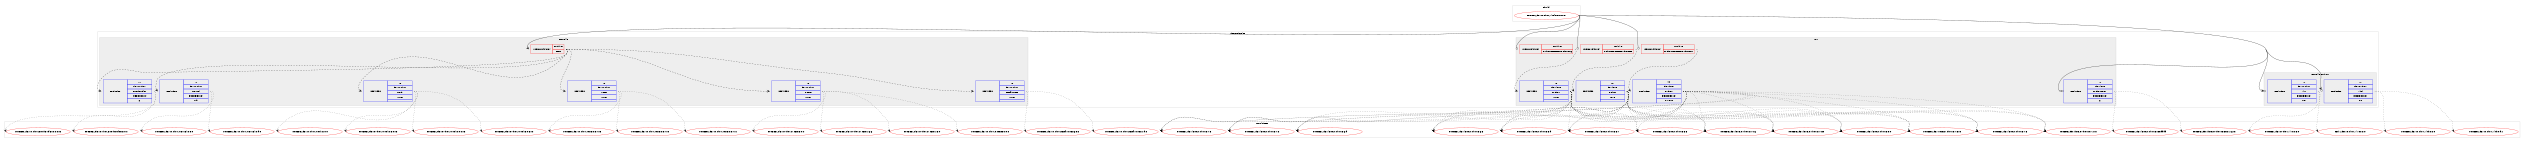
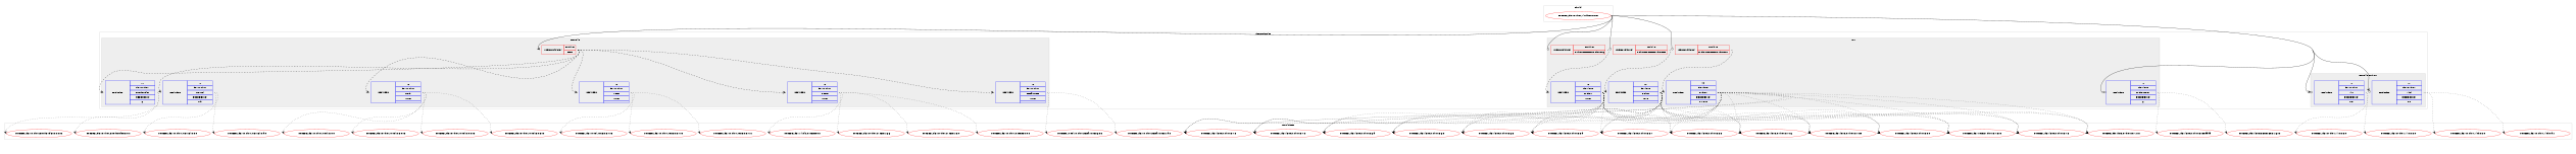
  digraph {
    compound=true
    concentrate=true
    fontname=Helvetica
    fontsize=10
    newrank=true
    rankdir=TB
    ranksep=1.5
    node [color=red fontname=Helvetica fontsize=10]
    edge [arrowhead=vee headport=w style=dotted tailport=e weight=100]
-   n1 [label="targets://dev-python/xlutils-2.0.0-r1" width=4]
+   n1 [label="portage://dev-python/xlutils-2.0.0-r1" width=4]
    n2 [color=blue label=<<TABLE BORDER="0" CELLBORDER="1" CELLSPACING="0" CELLPADDING="4" WIDTH="220"><TR><TD ROWSPAN="6" CELLPADDING="30">pack_dep</TD></TR><TR><TD WIDTH="110">no</TD></TR><TR><TD>dev-python</TD></TR><TR><TD>errorhandler</TD></TR><TR><TD>greaterequal</TD></TR><TR><TD>2</TD></TR></TABLE>> shape=none]
    n3 [color=blue label=<<TABLE BORDER="0" CELLBORDER="1" CELLSPACING="0" CELLPADDING="4" WIDTH="220"><TR><TD ROWSPAN="6" CELLPADDING="30">pack_dep</TD></TR><TR><TD WIDTH="110">no</TD></TR><TR><TD>dev-python</TD></TR><TR><TD>manuel</TD></TR><TR><TD>greaterequal</TD></TR><TR><TD>1.9</TD></TR></TABLE>> shape=none]
    n4 [color=blue label=<<TABLE BORDER="0" CELLBORDER="1" CELLSPACING="0" CELLPADDING="4" WIDTH="220"><TR><TD ROWSPAN="6" CELLPADDING="30">pack_dep</TD></TR><TR><TD WIDTH="110">no</TD></TR><TR><TD>dev-python</TD></TR><TR><TD>mock</TD></TR><TR><TD>none</TD></TR><TR><TD></TD></TR></TABLE>> shape=none]
    n5 [color=blue label=<<TABLE BORDER="0" CELLBORDER="1" CELLSPACING="0" CELLPADDING="4" WIDTH="220"><TR><TD ROWSPAN="6" CELLPADDING="30">pack_dep</TD></TR><TR><TD WIDTH="110">no</TD></TR><TR><TD>dev-python</TD></TR><TR><TD>nose</TD></TR><TR><TD>none</TD></TR><TR><TD></TD></TR></TABLE>> shape=none]
    n6 [color=blue label=<<TABLE BORDER="0" CELLBORDER="1" CELLSPACING="0" CELLPADDING="4" WIDTH="220"><TR><TD ROWSPAN="6" CELLPADDING="30">pack_dep</TD></TR><TR><TD WIDTH="110">no</TD></TR><TR><TD>dev-python</TD></TR><TR><TD>pytest</TD></TR><TR><TD>none</TD></TR><TR><TD></TD></TR></TABLE>> shape=none]
    n7 [color=blue label=<<TABLE BORDER="0" CELLBORDER="1" CELLSPACING="0" CELLPADDING="4" WIDTH="220"><TR><TD ROWSPAN="6" CELLPADDING="30">pack_dep</TD></TR><TR><TD WIDTH="110">no</TD></TR><TR><TD>dev-python</TD></TR><TR><TD>testfixtures</TD></TR><TR><TD>none</TD></TR><TR><TD></TD></TR></TABLE>> shape=none]
    n8 [label=<<TABLE BORDER="0" CELLBORDER="1" CELLSPACING="0" CELLPADDING="4"><TR><TD ROWSPAN="3" CELLPADDING="10">use_conditional</TD></TR><TR><TD>positive</TD></TR><TR><TD>test</TD></TR></TABLE>> shape=none]
    n9 [color=blue label=<<TABLE BORDER="0" CELLBORDER="1" CELLSPACING="0" CELLPADDING="4" WIDTH="220"><TR><TD ROWSPAN="6" CELLPADDING="30">pack_dep</TD></TR><TR><TD WIDTH="110">no</TD></TR><TR><TD>dev-python</TD></TR><TR><TD>xlrd</TD></TR><TR><TD>greaterequal</TD></TR><TR><TD>1.2</TD></TR></TABLE>> shape=none]
    n10 [color=blue label=<<TABLE BORDER="0" CELLBORDER="1" CELLSPACING="0" CELLPADDING="4" WIDTH="220"><TR><TD ROWSPAN="6" CELLPADDING="30">pack_dep</TD></TR><TR><TD WIDTH="110">no</TD></TR><TR><TD>dev-python</TD></TR><TR><TD>xlwt</TD></TR><TR><TD>greaterequal</TD></TR><TR><TD>1.3</TD></TR></TABLE>> shape=none]
    n11 [color=blue label=<<TABLE BORDER="0" CELLBORDER="1" CELLSPACING="0" CELLPADDING="4" WIDTH="220"><TR><TD ROWSPAN="6" CELLPADDING="30">pack_dep</TD></TR><TR><TD WIDTH="110">no</TD></TR><TR><TD>dev-lang</TD></TR><TR><TD>python</TD></TR><TR><TD>greaterequal</TD></TR><TR><TD>2.7.5-r2</TD></TR></TABLE>> shape=none]
    n12 [label=<<TABLE BORDER="0" CELLBORDER="1" CELLSPACING="0" CELLPADDING="4"><TR><TD ROWSPAN="3" CELLPADDING="10">use_conditional</TD></TR><TR><TD>positive</TD></TR><TR><TD>python_targets_python2_7</TD></TR></TABLE>> shape=none]
    n13 [color=blue label=<<TABLE BORDER="0" CELLBORDER="1" CELLSPACING="0" CELLPADDING="4" WIDTH="220"><TR><TD ROWSPAN="6" CELLPADDING="30">pack_dep</TD></TR><TR><TD WIDTH="110">no</TD></TR><TR><TD>dev-lang</TD></TR><TR><TD>python</TD></TR><TR><TD>none</TD></TR><TR><TD></TD></TR></TABLE>> shape=none]
    n14 [label=<<TABLE BORDER="0" CELLBORDER="1" CELLSPACING="0" CELLPADDING="4"><TR><TD ROWSPAN="3" CELLPADDING="10">use_conditional</TD></TR><TR><TD>positive</TD></TR><TR><TD>python_targets_python3_5</TD></TR></TABLE>> shape=none]
    n15 [color=blue label=<<TABLE BORDER="0" CELLBORDER="1" CELLSPACING="0" CELLPADDING="4" WIDTH="220"><TR><TD ROWSPAN="6" CELLPADDING="30">pack_dep</TD></TR><TR><TD WIDTH="110">no</TD></TR><TR><TD>dev-lang</TD></TR><TR><TD>python</TD></TR><TR><TD>none</TD></TR><TR><TD></TD></TR></TABLE>> shape=none]
    n16 [label=<<TABLE BORDER="0" CELLBORDER="1" CELLSPACING="0" CELLPADDING="4"><TR><TD ROWSPAN="3" CELLPADDING="10">use_conditional</TD></TR><TR><TD>positive</TD></TR><TR><TD>python_targets_python3_6</TD></TR></TABLE>> shape=none]
    n17 [color=blue label=<<TABLE BORDER="0" CELLBORDER="1" CELLSPACING="0" CELLPADDING="4" WIDTH="220"><TR><TD ROWSPAN="6" CELLPADDING="30">pack_dep</TD></TR><TR><TD WIDTH="110">no</TD></TR><TR><TD>dev-lang</TD></TR><TR><TD>python-exec</TD></TR><TR><TD>greaterequal</TD></TR><TR><TD>2</TD></TR></TABLE>> shape=none]
    n18 [label="portage://dev-python/errorhandler-1.1.1-r2" width=4]
    n19 [label="portage://dev-python/errorhandler-2.0.1" width=4]
    n20 [label="portage://dev-python/manuel-1.8.0" width=4]
    n21 [label="portage://dev-python/manuel-1.9.0" width=4]
    n22 [label="portage://dev-python/mock-1.0.1-r2" width=4]
    n23 [label="portage://dev-python/mock-1.3.0-r2" width=4]
    n24 [label="portage://dev-python/mock-2.0.0" width=4]
    n25 [label="portage://dev-python/mock-3.0.5-r1" width=4]
    n26 [label="portage://dev-python/nose-1.3.7-r1" width=4]
-   n27 [label="portage://dev-python/nose-1.3.7-r3" width=4]
+   n27 [label="portage://dev-mock/nose-1.3.7-r3" width=4]
    n28 [label="portage://dev-python/nose-1.3.7-r4" width=4]
    n29 [label="portage://dev-python/pytest-3.10.1" width=4]
    n30 [label="portage://dev-python/pytest-4.5.0" width=4]
    n31 [label="portage://dev-python/pytest-4.6.6" width=4]
-   n32 [label="portage://dev-python/pytest-5.0.1" width=4]
+   n32 [label="portage://dev-xlutils/pytest-5.0.1" width=4]
    n33 [label="portage://dev-python/testfixtures-4.9.1" width=4]
-   n34 [label="portage://dev-python/testfixtures-6.8.2" width=4]
+   n34 [label="portage://mock-python/testfixtures-6.8.2" width=4]
    n35 [label="portage://dev-python/xlrd-0.9.4" width=4]
    n36 [label="portage://dev-python/xlrd-1.2.0" width=4]
-   n37 [label="pack://dev-python/xlwt-1.2.0" width=4]
+   n37 [label="portage://dev-python/xlwt-1.2.0" width=4]
    n38 [label="portage://dev-python/xlwt-1.3.0" width=4]
    n39 [label="portage://dev-lang/python-2.7.15" width=4]
    n40 [label="portage://dev-lang/python-2.7.16" width=4]
    n41 [label="portage://dev-lang/python-3.5.5" width=4]
    n42 [label="portage://dev-lang/python-3.5.7" width=4]
    n43 [label="portage://dev-lang/python-3.5.9" width=4]
    n44 [label="portage://dev-lang/python-3.6.5" width=4]
+   n45 [label="portage://dev-lang/python-3.6.8" width=4]
    n46 [label="portage://dev-lang/python-3.6.9" width=4]
    n47 [label="portage://dev-lang/python-3.7.2" width=4]
    n48 [label="portage://dev-lang/python-3.7.3" width=4]
    n49 [label="portage://dev-lang/python-3.7.4-r1" width=4]
    n50 [label="portage://dev-lang/python-3.7.5" width=4]
    n51 [label="portage://dev-nose/python-3.7.5-r1" width=4]
    n52 [label="portage://dev-lang/python-3.8.0" width=4]
-   n53 [label="portage://dev-lang/python-exec-2.4.6-r1" width=4]
+   n53 [label="portage://dev-lang/exec-exec-2.4.6-r1" width=4]
    n54 [label="portage://dev-lang/python-exec-9999" width=4]
    subgraph cluster_1 {
      color=gray
      label=<<i>ebuild</i>>
      rank=same
      n1
    }
    subgraph cluster_2 {
      color=gray
      label=<<i>dependencies</i>>
      subgraph cluster_3 {
        color=gray
        fillcolor="#eeeeee"
        label=<<i>compile</i>>
        style=filled
        subgraph sub_4 {
          color=gray
          fillcolor="#eeeeee"
          label=<<i>compile</i>>
          style=filled
          n8
          subgraph sub_5 {
            color=gray
            fillcolor="#eeeeee"
            label=<<i>compile</i>>
            style=filled
            n2
          }
          subgraph sub_6 {
            color=gray
            fillcolor="#eeeeee"
            label=<<i>compile</i>>
            style=filled
            n3
          }
          subgraph sub_7 {
            color=gray
            fillcolor="#eeeeee"
            label=<<i>compile</i>>
            style=filled
            n4
          }
          subgraph sub_8 {
            color=gray
            fillcolor="#eeeeee"
            label=<<i>compile</i>>
            style=filled
            n5
          }
          subgraph sub_9 {
            color=gray
            fillcolor="#eeeeee"
            label=<<i>compile</i>>
            style=filled
            n6
          }
          subgraph sub_10 {
            color=gray
            fillcolor="#eeeeee"
            label=<<i>compile</i>>
            style=filled
            n7
          }
        }
      }
      subgraph cluster_11 {
        color=gray
        fillcolor="#eeeeee"
        label=<<i>compile and run</i>>
        style=filled
        subgraph sub_12 {
          color=gray
          fillcolor="#eeeeee"
          label=<<i>compile and run</i>>
          style=filled
          n9
        }
        subgraph sub_13 {
          color=gray
          fillcolor="#eeeeee"
          label=<<i>compile and run</i>>
          style=filled
          n10
        }
      }
      subgraph cluster_14 {
        color=gray
        fillcolor="#eeeeee"
        label=<<i>run</i>>
        style=filled
        subgraph sub_15 {
          color=gray
          fillcolor="#eeeeee"
          label=<<i>run</i>>
          style=filled
          n12
          subgraph sub_16 {
            color=gray
            fillcolor="#eeeeee"
            label=<<i>run</i>>
            style=filled
            n11
          }
        }
        subgraph sub_17 {
          color=gray
          fillcolor="#eeeeee"
          label=<<i>run</i>>
          style=filled
          n14
          subgraph sub_18 {
            color=gray
            fillcolor="#eeeeee"
            label=<<i>run</i>>
            style=filled
            n13
          }
        }
        subgraph sub_19 {
          color=gray
          fillcolor="#eeeeee"
          label=<<i>run</i>>
          style=filled
          n16
          subgraph sub_20 {
            color=gray
            fillcolor="#eeeeee"
            label=<<i>run</i>>
            style=filled
            n15
          }
        }
        subgraph sub_21 {
          color=gray
          fillcolor="#eeeeee"
          label=<<i>run</i>>
          style=filled
          n17
        }
      }
    }
    subgraph cluster_22 {
      color=gray
      label=<<i>candidates</i>>
      rank=same
      subgraph sub_23 {
        color=black
        label=<<i>candidates</i>>
        nodesep=1
        rank=same
        n18
        n19
      }
      subgraph sub_24 {
        color=black
        label=<<i>candidates</i>>
        nodesep=1
        rank=same
        n20
        n21
      }
      subgraph sub_25 {
        color=black
        label=<<i>candidates</i>>
        nodesep=1
        rank=same
        n22
        n23
        n24
        n25
      }
      subgraph sub_26 {
        color=black
        label=<<i>candidates</i>>
        nodesep=1
        rank=same
        n26
        n27
        n28
      }
      subgraph sub_27 {
        color=black
        label=<<i>candidates</i>>
        nodesep=1
        rank=same
        n29
        n30
        n31
        n32
      }
      subgraph sub_28 {
        color=black
        label=<<i>candidates</i>>
        nodesep=1
        rank=same
        n33
        n34
      }
      subgraph sub_29 {
        color=black
        label=<<i>candidates</i>>
        nodesep=1
        rank=same
        n35
        n36
      }
      subgraph sub_30 {
        color=black
        label=<<i>candidates</i>>
        nodesep=1
        rank=same
        n37
        n38
      }
      subgraph sub_31 {
        color=black
        label=<<i>candidates</i>>
        nodesep=1
        rank=same
        n39
        n40
        n41
        n42
        n43
        n44
+       n45
        n46
        n47
        n48
        n49
        n50
        n51
        n52
      }
      subgraph sub_32 {
        color=black
        label=<<i>candidates</i>>
        nodesep=1
        rank=same
        n39
        n40
        n41
        n42
        n43
        n44
+       n45
        n46
        n47
        n48
        n49
        n50
        n51
        n52
      }
      subgraph sub_33 {
        color=black
        label=<<i>candidates</i>>
        nodesep=1
        rank=same
        n39
        n40
        n41
        n42
        n43
        n44
+       n45
        n46
        n47
        n48
        n49
        n50
        n51
        n52
      }
      subgraph sub_34 {
        color=black
        label=<<i>candidates</i>>
        nodesep=1
        rank=same
        n53
        n54
      }
    }
    n1 -> n8 [style=solid weight=20]
    n1 -> n9 [arrowhead=odotvee style=solid weight=20]
    n1 -> n10 [arrowhead=odotvee style=solid weight=20]
    n1 -> n12 [arrowhead=odot style=solid weight=20]
    n1 -> n14 [arrowhead=odot style=solid weight=20]
    n1 -> n16 [arrowhead=odot style=solid weight=20]
    n1 -> n17 [arrowhead=odot style=solid weight=20]
    n2 -> n18
    n2 -> n19
    n3 -> n20
    n3 -> n21
    n4 -> n22
    n4 -> n23
    n4 -> n24
    n4 -> n25
    n5 -> n26
    n5 -> n27
    n5 -> n28
    n6 -> n29
    n6 -> n30
    n6 -> n31
    n6 -> n32
    n7 -> n33
    n7 -> n34
    n8 -> n2 [style=dashed weight=20]
    n8 -> n3 [style=dashed weight=20]
    n8 -> n4 [style=dashed weight=20]
    n8 -> n5 [style=dashed weight=20]
    n8 -> n6 [style=dashed weight=20]
    n8 -> n7 [style=dashed weight=20]
    n9 -> n35
    n9 -> n36
    n10 -> n37
    n10 -> n38
    n11 -> n39
    n11 -> n40
    n11 -> n41
    n11 -> n42
    n11 -> n43
    n11 -> n44
+   n11 -> n45
    n11 -> n46
    n11 -> n47
    n11 -> n48
    n11 -> n49
    n11 -> n50
    n11 -> n51
    n11 -> n52
    n12 -> n11 [style=dashed weight=20]
    n13 -> n39
    n13 -> n40
    n13 -> n41
    n13 -> n42
    n13 -> n43
    n13 -> n44
+   n13 -> n45
    n13 -> n46
    n13 -> n47
    n13 -> n48
    n13 -> n49
    n13 -> n50
    n13 -> n51
    n13 -> n52
    n14 -> n13 [style=dashed weight=20]
    n15 -> n39
    n15 -> n40
    n15 -> n41
    n15 -> n42
    n15 -> n43
    n15 -> n44
+   n15 -> n45
    n15 -> n46
    n15 -> n47
    n15 -> n48
    n15 -> n49
    n15 -> n50
    n15 -> n51
    n15 -> n52
    n16 -> n15 [style=dashed weight=20]
    n17 -> n53
    n17 -> n54
  }
